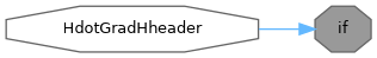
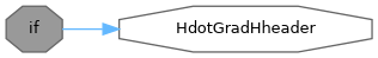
  digraph {
    rankdir=LR
    node [fontname=Helvetica fontsize=10 shape=octagon style=filled]
    n1 [color=gray40 fillcolor=grey60 fontcolor=black height=0.2 label=if width=0.4]
    n2 [color=grey40 fillcolor=white height=0.2 label=HdotGradHheader width=0.4]
-   n2 -> n1 [color=steelblue1 fontname=Helvetica fontsize=10 labelfontname=Helvetica labelfontsize=10 style=solid]
+   n1 -> n2 [color=steelblue1 fontname=Helvetica fontsize=10 labelfontname=Helvetica labelfontsize=10 style=solid]
  }
